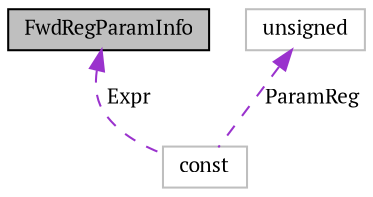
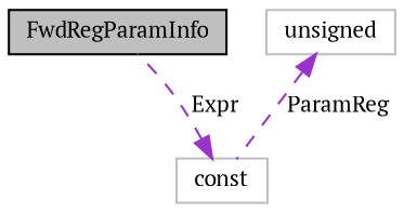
  digraph {
    fontname="PT Serif"
    node [color=grey75 fontname="PT Serif" fontsize=10 shape=record]
    edge [color=darkorchid3 dir=back fontname="PT Serif" fontsize=10 labelfontname=Helvetica labelfontsize=10 style=dashed]
    n1 [color=black fillcolor=grey75 fontcolor=black height=0.2 label=FwdRegParamInfo style=filled width=0.4]
    n2 [height=0.2 label=const width=0.4]
    n3 [height=0.2 label=unsigned width=0.4]
-   n1 -> n2 [label=" Expr"]
+   n2 -> n1 [label=" Expr"]
    n3 -> n2 [label=" ParamReg"]
  }
